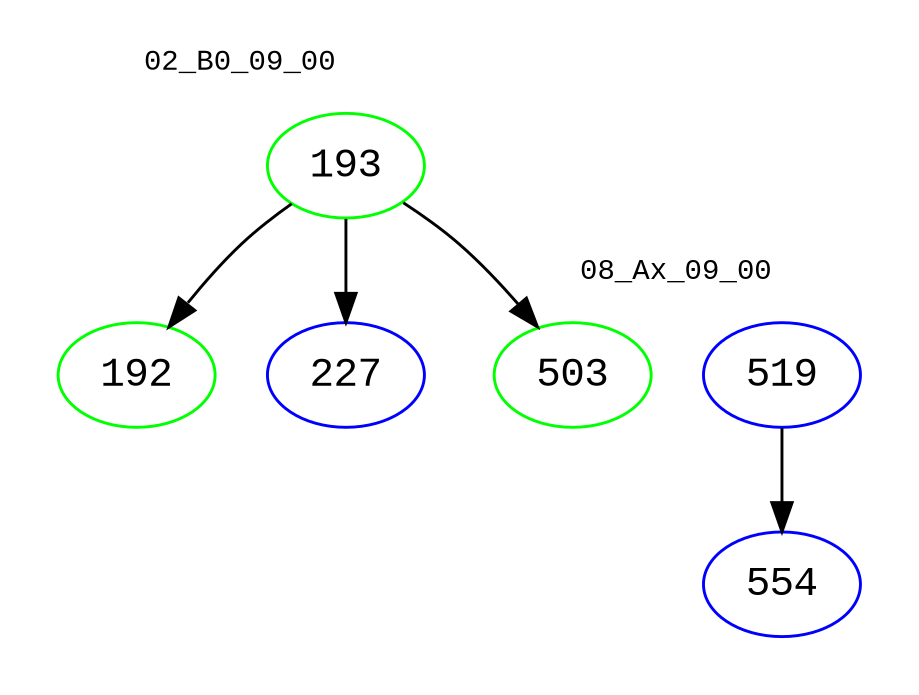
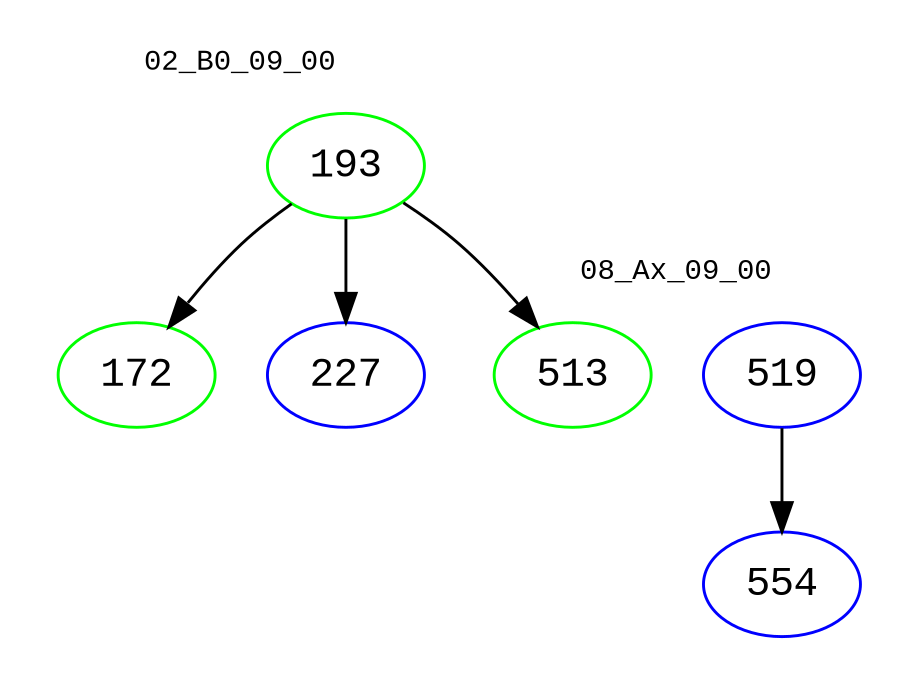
  digraph {
    fontname="Liberation Mono"
    node [color=blue fontname="Liberation Mono"]
    edge [color=black fontname="Liberation Mono"]
    n1 [label=519]
-   n2 [color=green label=503]
+   n2 [color=green label=513]
    n3 [label=554]
    n4 [color=green label=193]
-   n5 [color=green label=192]
+   n5 [color=green label=172]
    n6 [label=227]
    subgraph cluster_1 {
      color=white
      fontsize=10
      label="08_Ax_09_00"
      n1
      n2
      n3
    }
    subgraph cluster_2 {
      color=white
      fontsize=10
      label="02_B0_09_00"
      n4
      n5
      n6
    }
    n1 -> n3
    n4 -> n2
    n4 -> n5
    n4 -> n6
  }
